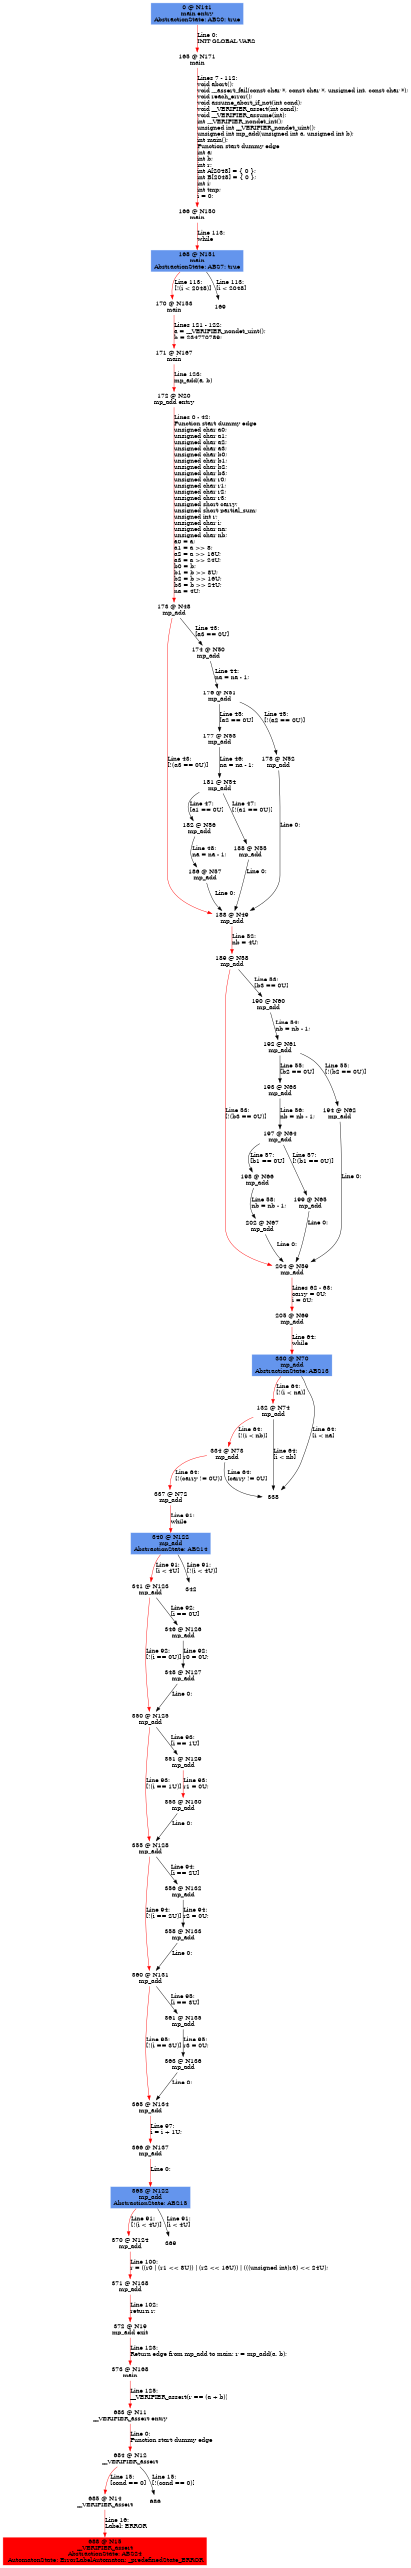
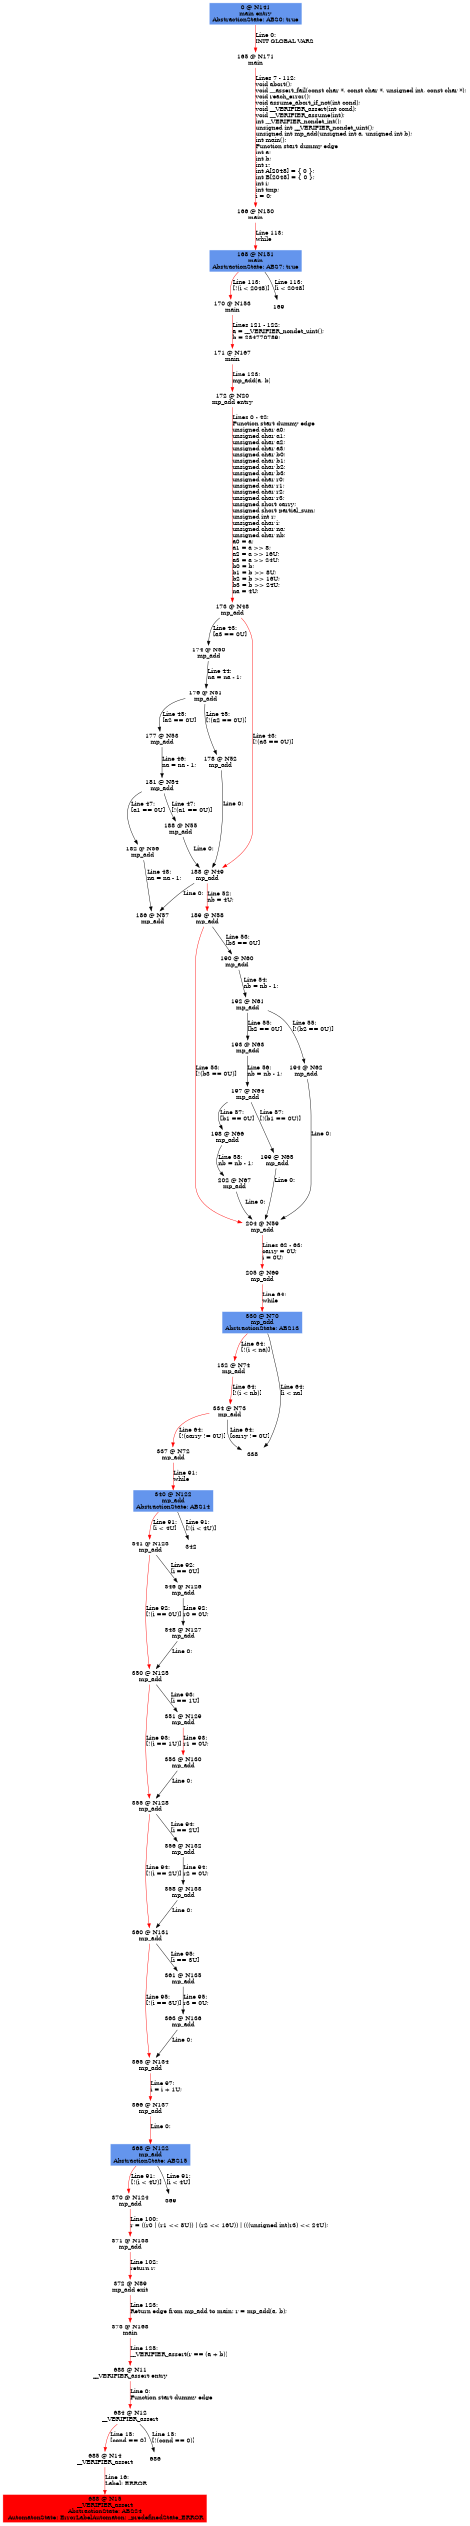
  digraph {
    node [color=white shape=box style=filled]
    n1 [fillcolor=cornflowerblue label="0 @ N141\nmain entry\nAbstractionState: ABS0: true\n"]
    n2 [label="165 @ N171\nmain\n"]
    n3 [label="166 @ N150\nmain\n"]
    n4 [fillcolor=cornflowerblue label="168 @ N151\nmain\nAbstractionState: ABS7: true\n"]
    n5 [label="170 @ N153\nmain\n"]
    169
    n7 [label="171 @ N167\nmain\n"]
    n8 [label="172 @ N20\nmp_add entry\n"]
    n9 [label="173 @ N48\nmp_add\n"]
    n10 [label="188 @ N49\nmp_add\n"]
    n11 [label="174 @ N50\nmp_add\n"]
    n12 [label="189 @ N58\nmp_add\n"]
    n13 [label="176 @ N51\nmp_add\n"]
    n14 [label="204 @ N59\nmp_add\n"]
    n15 [label="190 @ N60\nmp_add\n"]
    n16 [label="205 @ N69\nmp_add\n"]
    n17 [label="192 @ N61\nmp_add\n"]
    n18 [fillcolor=cornflowerblue label="330 @ N70\nmp_add\nAbstractionState: ABS13\n"]
    n19 [label="132 @ N74\nmp_add\n"]
    338
    n21 [label="334 @ N73\nmp_add\n"]
    n22 [label="337 @ N72\nmp_add\n"]
    n23 [fillcolor=cornflowerblue label="340 @ N122\nmp_add\nAbstractionState: ABS14\n"]
    n24 [label="341 @ N123\nmp_add\n"]
    342
    n26 [label="350 @ N125\nmp_add\n"]
    n27 [label="346 @ N126\nmp_add\n"]
    n28 [label="355 @ N128\nmp_add\n"]
    n29 [label="351 @ N129\nmp_add\n"]
    n30 [label="348 @ N127\nmp_add\n"]
    n31 [label="360 @ N131\nmp_add\n"]
    n32 [label="356 @ N132\nmp_add\n"]
    n33 [label="353 @ N130\nmp_add\n"]
    n34 [label="365 @ N134\nmp_add\n"]
    n35 [label="361 @ N135\nmp_add\n"]
    n36 [label="358 @ N133\nmp_add\n"]
    n37 [label="366 @ N137\nmp_add\n"]
    n38 [label="363 @ N136\nmp_add\n"]
    n39 [fillcolor=cornflowerblue label="368 @ N122\nmp_add\nAbstractionState: ABS15\n"]
    n40 [label="370 @ N124\nmp_add\n"]
    369
    n42 [label="371 @ N138\nmp_add\n"]
-   n43 [label="372 @ N19\nmp_add exit\n"]
+   n43 [label="372 @ N89\nmp_add exit\n"]
    n44 [label="373 @ N168\nmain\n"]
    n45 [label="683 @ N11\n__VERIFIER_assert entry\n"]
    n46 [label="684 @ N12\n__VERIFIER_assert\n"]
    n47 [label="685 @ N14\n__VERIFIER_assert\n"]
    686
    n49 [fillcolor=red label="688 @ N15\n__VERIFIER_assert\nAbstractionState: ABS24\n AutomatonState: ErrorLabelAutomaton: _predefinedState_ERROR\n"]
    n50 [label="194 @ N62\nmp_add\n"]
    n51 [label="193 @ N63\nmp_add\n"]
    n52 [label="197 @ N64\nmp_add\n"]
    n53 [label="199 @ N65\nmp_add\n"]
    n54 [label="198 @ N66\nmp_add\n"]
    n55 [label="202 @ N67\nmp_add\n"]
    n56 [label="178 @ N52\nmp_add\n"]
    n57 [label="177 @ N53\nmp_add\n"]
    n58 [label="181 @ N54\nmp_add\n"]
    n59 [label="188 @ N55\nmp_add\n"]
    n60 [label="182 @ N56\nmp_add\n"]
    n61 [label="186 @ N57\nmp_add\n"]
    n1 -> n2 [color=red label="Line 0: \lINIT GLOBAL VARS\l"]
    n2 -> n3 [color=red label="Lines 7 - 112: \lvoid abort();\lvoid __assert_fail(const char *, const char *, unsigned int, const char *);\lvoid reach_error();\lvoid assume_abort_if_not(int cond);\lvoid __VERIFIER_assert(int cond);\lvoid __VERIFIER_assume(int);\lint __VERIFIER_nondet_int();\lunsigned int __VERIFIER_nondet_uint();\lunsigned int mp_add(unsigned int a, unsigned int b);\lint main();\lFunction start dummy edge\lint a;\lint b;\lint r;\lint A[2048] = { 0 };\lint B[2048] = { 0 };\lint i;\lint tmp;\li = 0;\l"]
    n3 -> n4 [color=red label="Line 113: \lwhile\l"]
    n4 -> n5 [color=red label="Line 113: \l[!(i < 2048)]\l"]
    n4 -> 169 [label="Line 113: \l[i < 2048]\l"]
    n5 -> n7 [color=red label="Lines 121 - 122: \la = __VERIFIER_nondet_uint();\lb = 234770789;\l"]
    n7 -> n8 [color=red label="Line 123: \lmp_add(a, b)\l"]
    n8 -> n9 [color=red label="Lines 0 - 42: \lFunction start dummy edge\lunsigned char a0;\lunsigned char a1;\lunsigned char a2;\lunsigned char a3;\lunsigned char b0;\lunsigned char b1;\lunsigned char b2;\lunsigned char b3;\lunsigned char r0;\lunsigned char r1;\lunsigned char r2;\lunsigned char r3;\lunsigned short carry;\lunsigned short partial_sum;\lunsigned int r;\lunsigned char i;\lunsigned char na;\lunsigned char nb;\la0 = a;\la1 = a >> 8;\la2 = a >> 16U;\la3 = a >> 24U;\lb0 = b;\lb1 = b >> 8U;\lb2 = b >> 16U;\lb3 = b >> 24U;\lna = 4U;\l"]
    n9 -> n10 [color=red label="Line 43: \l[!(a3 == 0U)]\l"]
    n9 -> n11 [label="Line 43: \l[a3 == 0U]\l"]
    n10 -> n12 [color=red label="Line 52: \lnb = 4U;\l"]
    n11 -> n13 [label="Line 44: \lna = na - 1;\l"]
    n12 -> n14 [color=red label="Line 53: \l[!(b3 == 0U)]\l"]
    n12 -> n15 [label="Line 53: \l[b3 == 0U]\l"]
    n13 -> n56 [label="Line 45: \l[!(a2 == 0U)]\l"]
    n13 -> n57 [label="Line 45: \l[a2 == 0U]\l"]
    n14 -> n16 [color=red label="Lines 62 - 63: \lcarry = 0U;\li = 0U;\l"]
    n15 -> n17 [label="Line 54: \lnb = nb - 1;\l"]
    n16 -> n18 [color=red label="Line 64: \lwhile\l"]
    n17 -> n50 [label="Line 55: \l[!(b2 == 0U)]\l"]
    n17 -> n51 [label="Line 55: \l[b2 == 0U]\l"]
    n18 -> n19 [color=red label="Line 64: \l[!(i < na)]\l"]
    n18 -> 338 [label="Line 64: \l[i < na]\l"]
-   n19 -> 338 [label="Line 64: \l[i < nb]\l"]
    n19 -> n21 [color=red label="Line 64: \l[!(i < nb)]\l"]
    n21 -> 338 [label="Line 64: \l[carry != 0U]\l"]
    n21 -> n22 [color=red label="Line 64: \l[!(carry != 0U)]\l"]
    n22 -> n23 [color=red label="Line 91: \lwhile\l"]
    n23 -> n24 [color=red label="Line 91: \l[i < 4U]\l"]
    n23 -> 342 [label="Line 91: \l[!(i < 4U)]\l"]
    n24 -> n26 [color=red label="Line 92: \l[!(i == 0U)]\l"]
    n24 -> n27 [label="Line 92: \l[i == 0U]\l"]
    n26 -> n28 [color=red label="Line 93: \l[!(i == 1U)]\l"]
    n26 -> n29 [label="Line 93: \l[i == 1U]\l"]
    n27 -> n30 [label="Line 92: \lr0 = 0U;\l"]
    n28 -> n31 [color=red label="Line 94: \l[!(i == 2U)]\l"]
    n28 -> n32 [label="Line 94: \l[i == 2U]\l"]
    n29 -> n33 [color=red label="Line 93: \lr1 = 0U;\l"]
    n30 -> n26 [label="Line 0: \l\l"]
    n31 -> n34 [color=red label="Line 95: \l[!(i == 3U)]\l"]
    n31 -> n35 [label="Line 95: \l[i == 3U]\l"]
    n32 -> n36 [label="Line 94: \lr2 = 0U;\l"]
    n33 -> n28 [label="Line 0: \l\l"]
    n34 -> n37 [color=red label="Line 97: \li = i + 1U;\l"]
    n35 -> n38 [label="Line 95: \lr3 = 0U;\l"]
    n36 -> n31 [label="Line 0: \l\l"]
    n37 -> n39 [color=red label="Line 0: \l\l"]
    n38 -> n34 [label="Line 0: \l\l"]
    n39 -> n40 [color=red label="Line 91: \l[!(i < 4U)]\l"]
    n39 -> 369 [label="Line 91: \l[i < 4U]\l"]
    n40 -> n42 [color=red label="Line 100: \lr = ((r0 | (r1 << 8U)) | (r2 << 16U)) | (((unsigned int)r3) << 24U);\l"]
    n42 -> n43 [color=red label="Line 102: \lreturn r;\l"]
    n43 -> n44 [color=red label="Line 123: \lReturn edge from mp_add to main: r = mp_add(a, b);\l"]
    n44 -> n45 [color=red label="Line 125: \l__VERIFIER_assert(r == (a + b))\l"]
    n45 -> n46 [color=red label="Line 0: \lFunction start dummy edge\l"]
    n46 -> n47 [color=red label="Line 15: \l[cond == 0]\l"]
    n46 -> 686 [label="Line 15: \l[!(cond == 0)]\l"]
    n47 -> n49 [color=red label="Line 16: \lLabel: ERROR\l"]
    n50 -> n14 [label="Line 0: \l\l"]
    n51 -> n52 [label="Line 56: \lnb = nb - 1;\l"]
    n52 -> n53 [label="Line 57: \l[!(b1 == 0U)]\l"]
    n52 -> n54 [label="Line 57: \l[b1 == 0U]\l"]
    n53 -> n14 [label="Line 0: \l\l"]
    n54 -> n55 [label="Line 58: \lnb = nb - 1;\l"]
    n55 -> n14 [label="Line 0: \l\l"]
    n56 -> n10 [label="Line 0: \l\l"]
    n57 -> n58 [label="Line 46: \lna = na - 1;\l"]
    n58 -> n59 [label="Line 47: \l[!(a1 == 0U)]\l"]
    n58 -> n60 [label="Line 47: \l[a1 == 0U]\l"]
    n59 -> n10 [label="Line 0: \l\l"]
    n60 -> n61 [label="Line 48: \lna = na - 1;\l"]
-   n61 -> n10 [label="Line 0: \l\l"]
+   n10 -> n61 [label="Line 0: \l\l"]
  }
